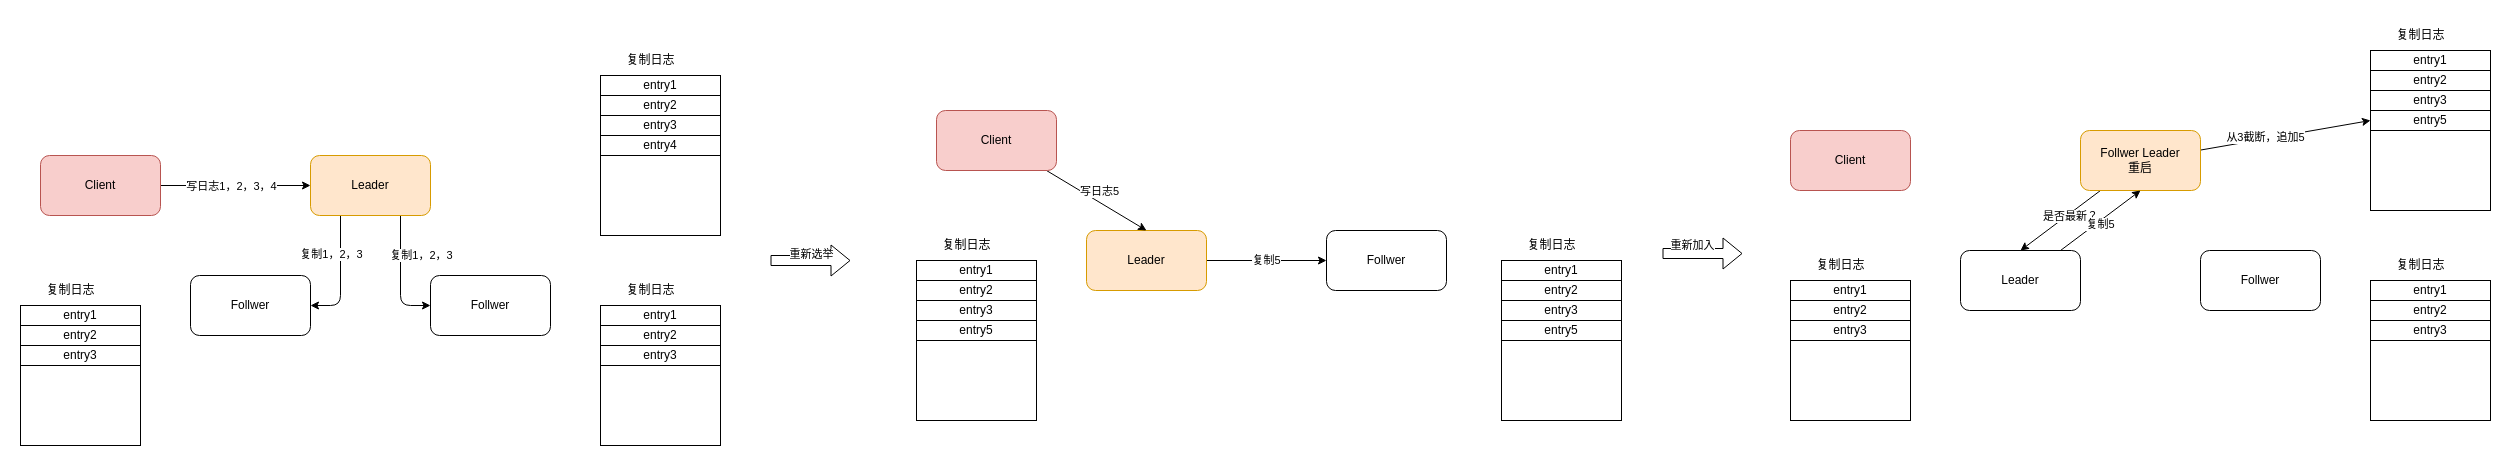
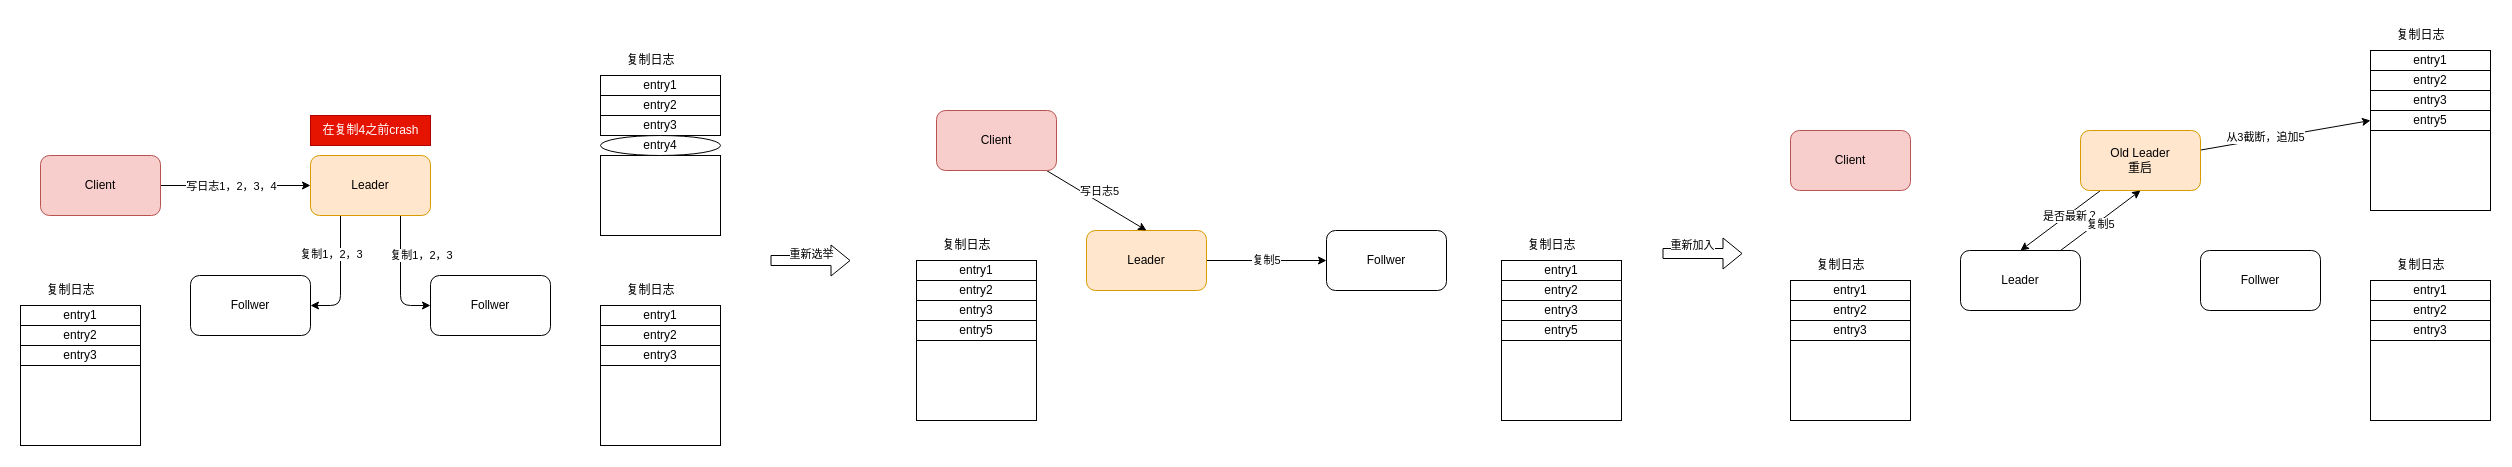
  <mxCell id="0" />
  <mxCell id="1" parent="0" />
  <mxCell id="2" value="entry1" style="rounded=0;whiteSpace=wrap;html=1;" vertex="1" parent="1"><mxGeometry x="20" y="305" width="120" height="20" as="geometry" /></mxCell>
  <mxCell id="3" value="entry2" style="rounded=0;whiteSpace=wrap;html=1;" vertex="1" parent="1"><mxGeometry x="20" y="325" width="120" height="20" as="geometry" /></mxCell>
  <mxCell id="4" value="entry3" style="rounded=0;whiteSpace=wrap;html=1;" vertex="1" parent="1"><mxGeometry x="20" y="345" width="120" height="20" as="geometry" /></mxCell>
  <mxCell id="5" value="复制日志" style="text;html=1;align=center;verticalAlign=middle;resizable=0;points=[];autosize=1;strokeColor=none;fillColor=none;" vertex="1" parent="1"><mxGeometry x="35" y="275" width="70" height="30" as="geometry" /></mxCell>
  <mxCell id="6" value="" style="rounded=0;whiteSpace=wrap;html=1;" vertex="1" parent="1"><mxGeometry x="20" y="365" width="120" height="80" as="geometry" /></mxCell>
  <mxCell id="7" style="edgeStyle=none;html=1;entryX=1;entryY=0.5;entryDx=0;entryDy=0;exitX=0.25;exitY=1;exitDx=0;exitDy=0;" edge="1" parent="1" source="11" target="12"><mxGeometry relative="1" as="geometry"><Array as="points"><mxPoint x="340" y="305" /></Array></mxGeometry></mxCell>
  <mxCell id="8" value="复制1，2，3" style="edgeLabel;html=1;align=center;verticalAlign=middle;resizable=0;points=[];" vertex="1" connectable="0" parent="7"><mxGeometry x="-0.367" y="-2" relative="1" as="geometry"><mxPoint x="-8" as="offset" /></mxGeometry></mxCell>
  <mxCell id="9" style="edgeStyle=none;html=1;entryX=0;entryY=0.5;entryDx=0;entryDy=0;exitX=0.75;exitY=1;exitDx=0;exitDy=0;" edge="1" parent="1" source="11" target="13"><mxGeometry relative="1" as="geometry"><Array as="points"><mxPoint x="400" y="305" /></Array></mxGeometry></mxCell>
  <mxCell id="10" value="复制1，2，3" style="edgeLabel;html=1;align=center;verticalAlign=middle;resizable=0;points=[];" vertex="1" connectable="0" parent="9"><mxGeometry x="-0.35" relative="1" as="geometry"><mxPoint x="20" as="offset" /></mxGeometry></mxCell>
  <mxCell id="11" value="Leader" style="rounded=1;whiteSpace=wrap;html=1;fillColor=#ffe6cc;strokeColor=#d79b00;" vertex="1" parent="1"><mxGeometry x="310" y="155" width="120" height="60" as="geometry" /></mxCell>
  <mxCell id="12" value="Follwer" style="rounded=1;whiteSpace=wrap;html=1;" vertex="1" parent="1"><mxGeometry x="190" y="275" width="120" height="60" as="geometry" /></mxCell>
  <mxCell id="13" value="Follwer" style="rounded=1;whiteSpace=wrap;html=1;" vertex="1" parent="1"><mxGeometry x="430" y="275" width="120" height="60" as="geometry" /></mxCell>
  <mxCell id="14" value="entry1" style="rounded=0;whiteSpace=wrap;html=1;" vertex="1" parent="1"><mxGeometry x="600" y="305" width="120" height="20" as="geometry" /></mxCell>
  <mxCell id="15" value="entry2" style="rounded=0;whiteSpace=wrap;html=1;" vertex="1" parent="1"><mxGeometry x="600" y="325" width="120" height="20" as="geometry" /></mxCell>
  <mxCell id="16" value="entry3" style="rounded=0;whiteSpace=wrap;html=1;" vertex="1" parent="1"><mxGeometry x="600" y="345" width="120" height="20" as="geometry" /></mxCell>
  <mxCell id="17" value="复制日志" style="text;html=1;align=center;verticalAlign=middle;resizable=0;points=[];autosize=1;strokeColor=none;fillColor=none;" vertex="1" parent="1"><mxGeometry x="615" y="275" width="70" height="30" as="geometry" /></mxCell>
  <mxCell id="18" value="" style="rounded=0;whiteSpace=wrap;html=1;" vertex="1" parent="1"><mxGeometry x="600" y="365" width="120" height="80" as="geometry" /></mxCell>
  <mxCell id="19" value="entry1" style="rounded=0;whiteSpace=wrap;html=1;" vertex="1" parent="1"><mxGeometry x="600" y="75" width="120" height="20" as="geometry" /></mxCell>
  <mxCell id="20" value="entry2" style="rounded=0;whiteSpace=wrap;html=1;" vertex="1" parent="1"><mxGeometry x="600" y="95" width="120" height="20" as="geometry" /></mxCell>
  <mxCell id="21" value="entry3" style="rounded=0;whiteSpace=wrap;html=1;" vertex="1" parent="1"><mxGeometry x="600" y="115" width="120" height="20" as="geometry" /></mxCell>
  <mxCell id="22" value="复制日志" style="text;html=1;align=center;verticalAlign=middle;resizable=0;points=[];autosize=1;strokeColor=none;fillColor=none;" vertex="1" parent="1"><mxGeometry x="615" y="45" width="70" height="30" as="geometry" /></mxCell>
  <mxCell id="23" value="" style="rounded=0;whiteSpace=wrap;html=1;" vertex="1" parent="1"><mxGeometry x="600" y="155" width="120" height="80" as="geometry" /></mxCell>
- <mxCell id="24" value="entry4" style="rounded=0;whiteSpace=wrap;html=1;" vertex="1" parent="1"><mxGeometry x="600" y="135" width="120" height="20" as="geometry" /></mxCell>
+ <mxCell id="24" value="entry4" style="ellipse;whiteSpace=wrap;html=1;" vertex="1" parent="1"><mxGeometry x="600" y="135" width="120" height="20" as="geometry" /></mxCell>
  <mxCell id="25" style="edgeStyle=none;html=1;entryX=0;entryY=0.5;entryDx=0;entryDy=0;" edge="1" parent="1" source="27" target="11"><mxGeometry relative="1" as="geometry" /></mxCell>
  <mxCell id="26" value="写日志1，2，3，4" style="edgeLabel;html=1;align=center;verticalAlign=middle;resizable=0;points=[];" vertex="1" connectable="0" parent="25"><mxGeometry x="-0.307" relative="1" as="geometry"><mxPoint x="18" as="offset" /></mxGeometry></mxCell>
  <mxCell id="27" value="Client" style="rounded=1;whiteSpace=wrap;html=1;fillColor=#f8cecc;strokeColor=#b85450;" vertex="1" parent="1"><mxGeometry x="40" y="155" width="120" height="60" as="geometry" /></mxCell>
+ <mxCell id="28" value="在复制4之前crash" style="text;html=1;align=center;verticalAlign=middle;resizable=0;points=[];autosize=1;strokeColor=#B20000;fillColor=#e51400;fontColor=#ffffff;" vertex="1" parent="1"><mxGeometry x="310" y="115" width="120" height="30" as="geometry" /></mxCell>
  <mxCell id="29" value="entry1" style="rounded=0;whiteSpace=wrap;html=1;" vertex="1" parent="1"><mxGeometry x="916" y="260" width="120" height="20" as="geometry" /></mxCell>
  <mxCell id="30" value="entry2" style="rounded=0;whiteSpace=wrap;html=1;" vertex="1" parent="1"><mxGeometry x="916" y="280" width="120" height="20" as="geometry" /></mxCell>
  <mxCell id="31" value="entry3" style="rounded=0;whiteSpace=wrap;html=1;" vertex="1" parent="1"><mxGeometry x="916" y="300" width="120" height="20" as="geometry" /></mxCell>
  <mxCell id="32" value="复制日志" style="text;html=1;align=center;verticalAlign=middle;resizable=0;points=[];autosize=1;strokeColor=none;fillColor=none;" vertex="1" parent="1"><mxGeometry x="931" y="230" width="70" height="30" as="geometry" /></mxCell>
  <mxCell id="33" value="" style="rounded=0;whiteSpace=wrap;html=1;" vertex="1" parent="1"><mxGeometry x="916" y="340" width="120" height="80" as="geometry" /></mxCell>
  <mxCell id="34" value="复制5" style="edgeStyle=none;html=1;entryX=0;entryY=0.5;entryDx=0;entryDy=0;" edge="1" parent="1" source="35" target="36"><mxGeometry relative="1" as="geometry"><mxPoint as="offset" /></mxGeometry></mxCell>
  <mxCell id="35" value="Leader" style="rounded=1;whiteSpace=wrap;html=1;fillColor=#ffe6cc;strokeColor=#d79b00;" vertex="1" parent="1"><mxGeometry x="1086" y="230" width="120" height="60" as="geometry" /></mxCell>
  <mxCell id="36" value="Follwer" style="rounded=1;whiteSpace=wrap;html=1;" vertex="1" parent="1"><mxGeometry x="1326" y="230" width="120" height="60" as="geometry" /></mxCell>
  <mxCell id="37" style="edgeStyle=none;html=1;entryX=0.5;entryY=0;entryDx=0;entryDy=0;" edge="1" parent="1" source="39" target="35"><mxGeometry relative="1" as="geometry"><mxPoint x="1206" y="140" as="targetPoint" /></mxGeometry></mxCell>
  <mxCell id="38" value="写日志5" style="edgeLabel;html=1;align=center;verticalAlign=middle;resizable=0;points=[];" vertex="1" connectable="0" parent="37"><mxGeometry x="-0.307" relative="1" as="geometry"><mxPoint x="18" as="offset" /></mxGeometry></mxCell>
  <mxCell id="39" value="Client" style="rounded=1;whiteSpace=wrap;html=1;fillColor=#f8cecc;strokeColor=#b85450;" vertex="1" parent="1"><mxGeometry x="936" y="110" width="120" height="60" as="geometry" /></mxCell>
  <mxCell id="40" value="entry5" style="rounded=0;whiteSpace=wrap;html=1;" vertex="1" parent="1"><mxGeometry x="916" y="320" width="120" height="20" as="geometry" /></mxCell>
  <mxCell id="41" value="entry1" style="rounded=0;whiteSpace=wrap;html=1;" vertex="1" parent="1"><mxGeometry x="1501" y="260" width="120" height="20" as="geometry" /></mxCell>
  <mxCell id="42" value="entry2" style="rounded=0;whiteSpace=wrap;html=1;" vertex="1" parent="1"><mxGeometry x="1501" y="280" width="120" height="20" as="geometry" /></mxCell>
  <mxCell id="43" value="entry3" style="rounded=0;whiteSpace=wrap;html=1;" vertex="1" parent="1"><mxGeometry x="1501" y="300" width="120" height="20" as="geometry" /></mxCell>
  <mxCell id="44" value="复制日志" style="text;html=1;align=center;verticalAlign=middle;resizable=0;points=[];autosize=1;strokeColor=none;fillColor=none;" vertex="1" parent="1"><mxGeometry x="1516" y="230" width="70" height="30" as="geometry" /></mxCell>
  <mxCell id="45" value="" style="rounded=0;whiteSpace=wrap;html=1;" vertex="1" parent="1"><mxGeometry x="1501" y="340" width="120" height="80" as="geometry" /></mxCell>
  <mxCell id="46" value="entry5" style="rounded=0;whiteSpace=wrap;html=1;" vertex="1" parent="1"><mxGeometry x="1501" y="320" width="120" height="20" as="geometry" /></mxCell>
  <mxCell id="47" value="entry1" style="rounded=0;whiteSpace=wrap;html=1;" vertex="1" parent="1"><mxGeometry x="1790" y="280" width="120" height="20" as="geometry" /></mxCell>
  <mxCell id="48" value="entry2" style="rounded=0;whiteSpace=wrap;html=1;" vertex="1" parent="1"><mxGeometry x="1790" y="300" width="120" height="20" as="geometry" /></mxCell>
  <mxCell id="49" value="entry3" style="rounded=0;whiteSpace=wrap;html=1;" vertex="1" parent="1"><mxGeometry x="1790" y="320" width="120" height="20" as="geometry" /></mxCell>
  <mxCell id="50" value="复制日志" style="text;html=1;align=center;verticalAlign=middle;resizable=0;points=[];autosize=1;strokeColor=none;fillColor=none;" vertex="1" parent="1"><mxGeometry x="1805" y="250" width="70" height="30" as="geometry" /></mxCell>
  <mxCell id="51" value="" style="rounded=0;whiteSpace=wrap;html=1;" vertex="1" parent="1"><mxGeometry x="1790" y="340" width="120" height="80" as="geometry" /></mxCell>
  <mxCell id="52" style="edgeStyle=none;html=1;entryX=0.5;entryY=0;entryDx=0;entryDy=0;" edge="1" parent="1" source="56" target="59"><mxGeometry relative="1" as="geometry" /></mxCell>
  <mxCell id="53" value="是否最新？" style="edgeLabel;html=1;align=center;verticalAlign=middle;resizable=0;points=[];" vertex="1" connectable="0" parent="52"><mxGeometry x="-0.192" y="2" relative="1" as="geometry"><mxPoint as="offset" /></mxGeometry></mxCell>
  <mxCell id="54" style="edgeStyle=none;html=1;entryX=0;entryY=0.5;entryDx=0;entryDy=0;" edge="1" parent="1" source="56" target="71"><mxGeometry relative="1" as="geometry" /></mxCell>
  <mxCell id="55" value="从3截断，追加5" style="edgeLabel;html=1;align=center;verticalAlign=middle;resizable=0;points=[];" vertex="1" connectable="0" parent="54"><mxGeometry x="-0.231" y="2" relative="1" as="geometry"><mxPoint as="offset" /></mxGeometry></mxCell>
- <mxCell id="56" value="Follwer Leader&lt;br&gt;重启" style="rounded=1;whiteSpace=wrap;html=1;fillColor=#ffe6cc;strokeColor=#d79b00;" vertex="1" parent="1"><mxGeometry x="2080" y="130" width="120" height="60" as="geometry" /></mxCell>
+ <mxCell id="56" value="Old Leader&lt;br&gt;重启" style="rounded=1;whiteSpace=wrap;html=1;fillColor=#ffe6cc;strokeColor=#d79b00;" vertex="1" parent="1"><mxGeometry x="2080" y="130" width="120" height="60" as="geometry" /></mxCell>
  <mxCell id="57" style="edgeStyle=none;html=1;entryX=0.5;entryY=1;entryDx=0;entryDy=0;" edge="1" parent="1" source="59" target="56"><mxGeometry relative="1" as="geometry" /></mxCell>
  <mxCell id="58" value="复制5" style="edgeLabel;html=1;align=center;verticalAlign=middle;resizable=0;points=[];" vertex="1" connectable="0" parent="57"><mxGeometry x="-0.064" y="-3" relative="1" as="geometry"><mxPoint y="-1" as="offset" /></mxGeometry></mxCell>
  <mxCell id="59" value="Leader" style="rounded=1;whiteSpace=wrap;html=1;" vertex="1" parent="1"><mxGeometry x="1960" y="250" width="120" height="60" as="geometry" /></mxCell>
  <mxCell id="60" value="Follwer" style="rounded=1;whiteSpace=wrap;html=1;" vertex="1" parent="1"><mxGeometry x="2200" y="250" width="120" height="60" as="geometry" /></mxCell>
  <mxCell id="61" value="entry1" style="rounded=0;whiteSpace=wrap;html=1;" vertex="1" parent="1"><mxGeometry x="2370" y="280" width="120" height="20" as="geometry" /></mxCell>
  <mxCell id="62" value="entry2" style="rounded=0;whiteSpace=wrap;html=1;" vertex="1" parent="1"><mxGeometry x="2370" y="300" width="120" height="20" as="geometry" /></mxCell>
  <mxCell id="63" value="entry3" style="rounded=0;whiteSpace=wrap;html=1;" vertex="1" parent="1"><mxGeometry x="2370" y="320" width="120" height="20" as="geometry" /></mxCell>
  <mxCell id="64" value="复制日志" style="text;html=1;align=center;verticalAlign=middle;resizable=0;points=[];autosize=1;strokeColor=none;fillColor=none;" vertex="1" parent="1"><mxGeometry x="2385" y="250" width="70" height="30" as="geometry" /></mxCell>
  <mxCell id="65" value="" style="rounded=0;whiteSpace=wrap;html=1;" vertex="1" parent="1"><mxGeometry x="2370" y="340" width="120" height="80" as="geometry" /></mxCell>
  <mxCell id="66" value="entry1" style="rounded=0;whiteSpace=wrap;html=1;" vertex="1" parent="1"><mxGeometry x="2370" y="50" width="120" height="20" as="geometry" /></mxCell>
  <mxCell id="67" value="entry2" style="rounded=0;whiteSpace=wrap;html=1;" vertex="1" parent="1"><mxGeometry x="2370" y="70" width="120" height="20" as="geometry" /></mxCell>
  <mxCell id="68" value="entry3" style="rounded=0;whiteSpace=wrap;html=1;" vertex="1" parent="1"><mxGeometry x="2370" y="90" width="120" height="20" as="geometry" /></mxCell>
  <mxCell id="69" value="复制日志" style="text;html=1;align=center;verticalAlign=middle;resizable=0;points=[];autosize=1;strokeColor=none;fillColor=none;" vertex="1" parent="1"><mxGeometry x="2385" y="20" width="70" height="30" as="geometry" /></mxCell>
  <mxCell id="70" value="" style="rounded=0;whiteSpace=wrap;html=1;" vertex="1" parent="1"><mxGeometry x="2370" y="130" width="120" height="80" as="geometry" /></mxCell>
  <mxCell id="71" value="entry5" style="rounded=0;whiteSpace=wrap;html=1;" vertex="1" parent="1"><mxGeometry x="2370" y="110" width="120" height="20" as="geometry" /></mxCell>
  <mxCell id="72" value="Client" style="rounded=1;whiteSpace=wrap;html=1;fillColor=#f8cecc;strokeColor=#b85450;" vertex="1" parent="1"><mxGeometry x="1790" y="130" width="120" height="60" as="geometry" /></mxCell>
  <mxCell id="73" value="" style="shape=flexArrow;endArrow=classic;html=1;" edge="1" parent="1"><mxGeometry width="50" height="50" relative="1" as="geometry"><mxPoint x="770" y="260" as="sourcePoint" /><mxPoint x="850" y="260" as="targetPoint" /></mxGeometry></mxCell>
  <mxCell id="74" value="重新选举" style="edgeLabel;html=1;align=center;verticalAlign=middle;resizable=0;points=[];" vertex="1" connectable="0" parent="73"><mxGeometry x="-0.011" y="7" relative="1" as="geometry"><mxPoint as="offset" /></mxGeometry></mxCell>
  <mxCell id="75" value="" style="shape=flexArrow;endArrow=classic;html=1;" edge="1" parent="1"><mxGeometry width="50" height="50" relative="1" as="geometry"><mxPoint x="1662" y="253" as="sourcePoint" /><mxPoint x="1742" y="253" as="targetPoint" /></mxGeometry></mxCell>
  <mxCell id="76" value="重新加入" style="edgeLabel;html=1;align=center;verticalAlign=middle;resizable=0;points=[];" vertex="1" connectable="0" parent="75"><mxGeometry x="-0.311" y="9" relative="1" as="geometry"><mxPoint x="1" as="offset" /></mxGeometry></mxCell>
